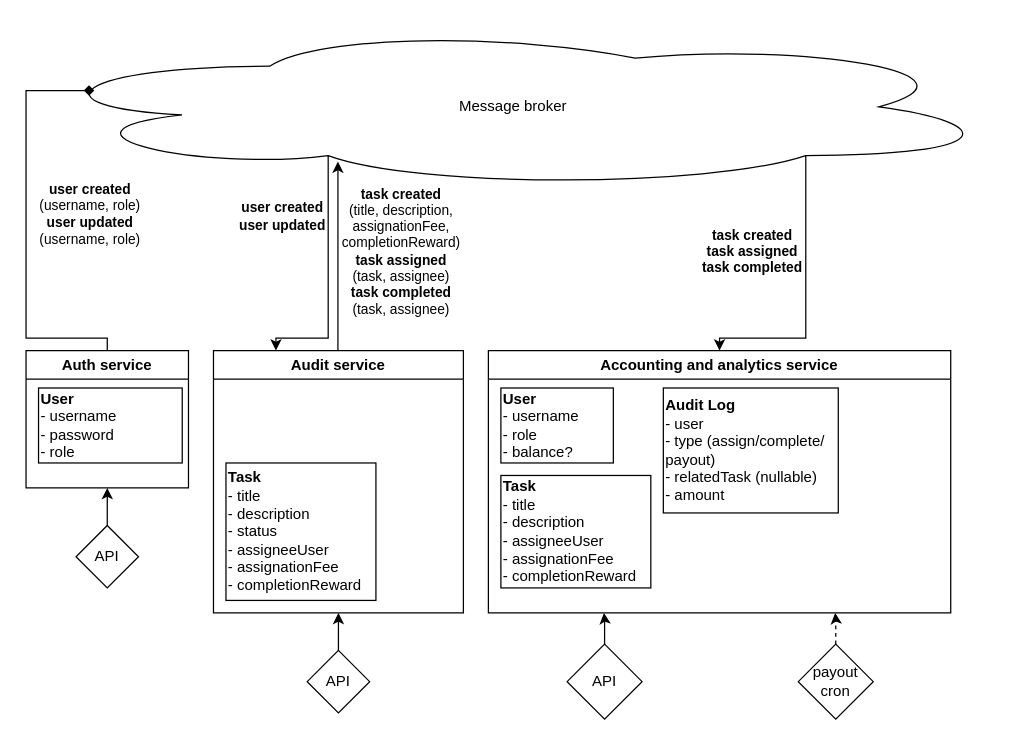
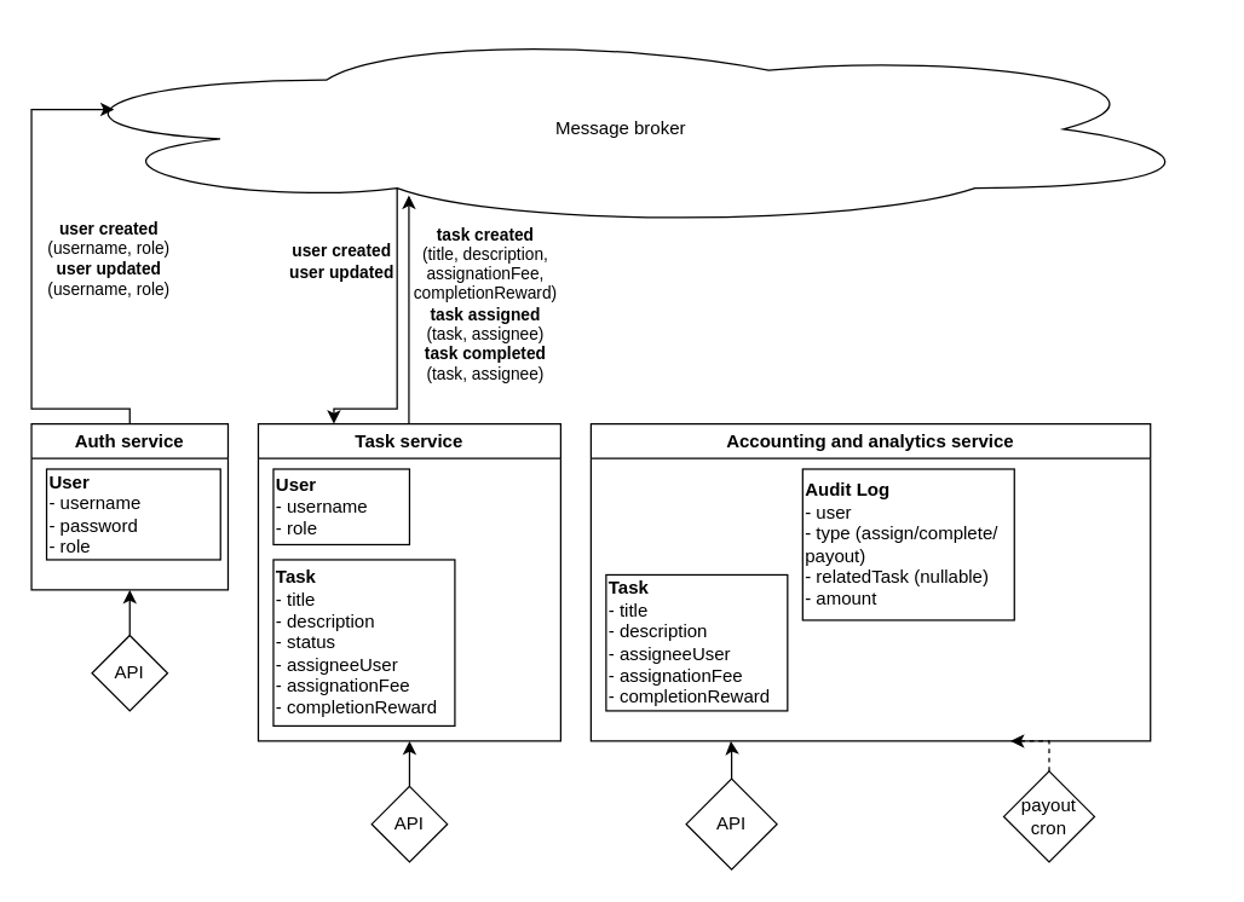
  <mxCell id="0" />
  <mxCell id="1" parent="0" />
  <mxCell id="2" style="edgeStyle=orthogonalEdgeStyle;rounded=0;orthogonalLoop=1;jettySize=auto;html=1;exitX=0.31;exitY=0.8;exitDx=0;exitDy=0;exitPerimeter=0;entryX=0.25;entryY=0;entryDx=0;entryDy=0;" edge="1" parent="1" source="6" target="13"><mxGeometry relative="1" as="geometry"><Array as="points"><mxPoint x="262" y="270" /><mxPoint x="220" y="270" /></Array></mxGeometry></mxCell>
  <mxCell id="3" value="&lt;b&gt;user created&lt;br style=&quot;border-color: var(--border-color);&quot;&gt;user updated&lt;br&gt;&lt;/b&gt;" style="edgeLabel;html=1;align=center;verticalAlign=middle;resizable=0;points=[];" vertex="1" connectable="0" parent="2"><mxGeometry x="-0.515" y="-3" relative="1" as="geometry"><mxPoint x="-34" as="offset" /></mxGeometry></mxCell>
- <mxCell id="4" style="edgeStyle=orthogonalEdgeStyle;rounded=0;orthogonalLoop=1;jettySize=auto;html=1;exitX=0.8;exitY=0.8;exitDx=0;exitDy=0;exitPerimeter=0;" edge="1" parent="1" source="6" target="16"><mxGeometry relative="1" as="geometry"><Array as="points"><mxPoint x="644" y="270" /><mxPoint x="575" y="270" /></Array></mxGeometry></mxCell>
- <mxCell id="5" value="&lt;b&gt;task created&lt;br&gt;task assigned&lt;br&gt;task completed&lt;/b&gt;" style="edgeLabel;html=1;align=center;verticalAlign=middle;resizable=0;points=[];" vertex="1" connectable="0" parent="4"><mxGeometry x="-0.248" y="-1" relative="1" as="geometry"><mxPoint x="-43" y="-9" as="offset" /></mxGeometry></mxCell>
  <mxCell id="6" value="Message broker" style="ellipse;shape=cloud;whiteSpace=wrap;html=1;" vertex="1" parent="1"><mxGeometry x="20" y="20" width="780" height="130" as="geometry" /></mxCell>
- <mxCell id="7" style="edgeStyle=orthogonalEdgeStyle;rounded=0;orthogonalLoop=1;jettySize=auto;html=1;entryX=0.07;entryY=0.4;entryDx=0;entryDy=0;entryPerimeter=0;exitX=0.5;exitY=0;exitDx=0;exitDy=0;endArrow=diamond;" edge="1" parent="1" source="9" target="6"><mxGeometry relative="1" as="geometry"><Array as="points"><mxPoint x="85" y="270" /><mxPoint x="20" y="270" /><mxPoint x="20" y="72" /></Array></mxGeometry></mxCell>
+ <mxCell id="7" style="edgeStyle=orthogonalEdgeStyle;rounded=0;orthogonalLoop=1;jettySize=auto;html=1;entryX=0.07;entryY=0.4;entryDx=0;entryDy=0;entryPerimeter=0;exitX=0.5;exitY=0;exitDx=0;exitDy=0;" edge="1" parent="1" source="9" target="6"><mxGeometry relative="1" as="geometry"><Array as="points"><mxPoint x="85" y="270" /><mxPoint x="20" y="270" /><mxPoint x="20" y="72" /></Array></mxGeometry></mxCell>
  <mxCell id="8" value="&lt;b style=&quot;border-color: var(--border-color);&quot;&gt;user created&lt;br style=&quot;border-color: var(--border-color);&quot;&gt;&lt;/b&gt;(username, role)&lt;br style=&quot;border-color: var(--border-color);&quot;&gt;&lt;b style=&quot;border-color: var(--border-color);&quot;&gt;user updated&lt;br style=&quot;border-color: var(--border-color);&quot;&gt;&lt;/b&gt;(username, role)" style="edgeLabel;html=1;align=center;verticalAlign=middle;resizable=0;points=[];" vertex="1" connectable="0" parent="7"><mxGeometry x="0.053" y="3" relative="1" as="geometry"><mxPoint x="53" y="-3" as="offset" /></mxGeometry></mxCell>
  <mxCell id="9" value="Auth service" style="swimlane;whiteSpace=wrap;html=1;" vertex="1" parent="1"><mxGeometry x="20" y="280" width="130" height="110" as="geometry" /></mxCell>
  <mxCell id="10" value="&lt;b&gt;User&lt;/b&gt;&lt;br&gt;- username&lt;br&gt;- password&lt;br&gt;- role" style="whiteSpace=wrap;html=1;align=left;" vertex="1" parent="9"><mxGeometry x="10" y="30" width="115" height="60" as="geometry" /></mxCell>
  <mxCell id="11" style="edgeStyle=orthogonalEdgeStyle;rounded=0;orthogonalLoop=1;jettySize=auto;html=1;entryX=0.32;entryY=0.837;entryDx=0;entryDy=0;entryPerimeter=0;" edge="1" parent="1" source="13" target="6"><mxGeometry relative="1" as="geometry"><Array as="points"><mxPoint x="270" y="180" /></Array></mxGeometry></mxCell>
  <mxCell id="12" value="&lt;b&gt;task created&lt;/b&gt;&lt;br&gt;(title, description, &lt;br&gt;assignationFee, &lt;br&gt;completionReward)&lt;br&gt;&lt;b&gt;task assigned&lt;/b&gt;&lt;br&gt;(task, assignee)&lt;br&gt;&lt;b&gt;task completed&lt;/b&gt;&lt;br&gt;(task, assignee)" style="edgeLabel;html=1;align=center;verticalAlign=middle;resizable=0;points=[];" vertex="1" connectable="0" parent="11"><mxGeometry x="0.349" y="-1" relative="1" as="geometry"><mxPoint x="49" y="22" as="offset" /></mxGeometry></mxCell>
- <mxCell id="13" value="Audit service" style="swimlane;whiteSpace=wrap;html=1;" vertex="1" parent="1"><mxGeometry x="170" y="280" width="200" height="210" as="geometry" /></mxCell>
+ <mxCell id="13" value="Task service" style="swimlane;whiteSpace=wrap;html=1;" vertex="1" parent="1"><mxGeometry x="170" y="280" width="200" height="210" as="geometry" /></mxCell>
+ <mxCell id="14" value="&lt;b&gt;User&lt;/b&gt;&lt;br&gt;- username&lt;br&gt;- role" style="whiteSpace=wrap;html=1;align=left;" vertex="1" parent="13"><mxGeometry x="10" y="30" width="90" height="50" as="geometry" /></mxCell>
  <mxCell id="15" value="&lt;b&gt;Task&lt;/b&gt;&lt;br&gt;- title&lt;br&gt;- description&lt;br&gt;- status&lt;br&gt;- assigneeUser&lt;br&gt;- assignationFee&lt;br&gt;- completionReward" style="whiteSpace=wrap;html=1;align=left;" vertex="1" parent="13"><mxGeometry x="10" y="90" width="120" height="110" as="geometry" /></mxCell>
  <mxCell id="16" value="Accounting and analytics service" style="swimlane;whiteSpace=wrap;html=1;" vertex="1" parent="1"><mxGeometry x="390" y="280" width="370" height="210" as="geometry" /></mxCell>
- <mxCell id="17" value="&lt;b&gt;User&lt;/b&gt;&lt;br&gt;- username&lt;br&gt;- role&lt;br&gt;- balance?" style="whiteSpace=wrap;html=1;align=left;" vertex="1" parent="16"><mxGeometry x="10" y="30" width="90" height="60" as="geometry" /></mxCell>
  <mxCell id="18" value="&lt;b&gt;Task&lt;/b&gt;&lt;br&gt;- title&lt;br&gt;- description&lt;br&gt;- assigneeUser&lt;br&gt;- assignationFee&lt;br&gt;- completionReward" style="whiteSpace=wrap;html=1;align=left;" vertex="1" parent="16"><mxGeometry x="10" y="100" width="120" height="90" as="geometry" /></mxCell>
  <mxCell id="19" value="&lt;b&gt;Audit Log&lt;br&gt;&lt;/b&gt;- user&lt;br&gt;- type (assign/complete/&lt;br&gt;payout)&lt;br&gt;- relatedTask (nullable)&lt;br&gt;- amount" style="whiteSpace=wrap;html=1;align=left;" vertex="1" parent="16"><mxGeometry x="140" y="30" width="140" height="100" as="geometry" /></mxCell>
  <mxCell id="20" style="edgeStyle=orthogonalEdgeStyle;rounded=0;orthogonalLoop=1;jettySize=auto;html=1;entryX=0.5;entryY=1;entryDx=0;entryDy=0;" edge="1" parent="1" source="21" target="9"><mxGeometry relative="1" as="geometry" /></mxCell>
  <mxCell id="21" value="API" style="rhombus;whiteSpace=wrap;html=1;" vertex="1" parent="1"><mxGeometry x="60" y="420" width="50" height="50" as="geometry" /></mxCell>
  <mxCell id="22" style="edgeStyle=orthogonalEdgeStyle;rounded=0;orthogonalLoop=1;jettySize=auto;html=1;entryX=0.5;entryY=1;entryDx=0;entryDy=0;" edge="1" parent="1" source="23" target="13"><mxGeometry relative="1" as="geometry" /></mxCell>
  <mxCell id="23" value="API" style="rhombus;whiteSpace=wrap;html=1;" vertex="1" parent="1"><mxGeometry x="245" y="520" width="50" height="50" as="geometry" /></mxCell>
  <mxCell id="24" style="edgeStyle=orthogonalEdgeStyle;rounded=0;orthogonalLoop=1;jettySize=auto;html=1;entryX=0.25;entryY=1;entryDx=0;entryDy=0;" edge="1" parent="1" source="25" target="16"><mxGeometry relative="1" as="geometry" /></mxCell>
  <mxCell id="25" value="API" style="rhombus;whiteSpace=wrap;html=1;" vertex="1" parent="1"><mxGeometry x="453" y="515" width="60" height="60" as="geometry" /></mxCell>
  <mxCell id="26" style="edgeStyle=orthogonalEdgeStyle;rounded=0;orthogonalLoop=1;jettySize=auto;html=1;entryX=0.75;entryY=1;entryDx=0;entryDy=0;dashed=1;" edge="1" parent="1" source="27" target="16"><mxGeometry relative="1" as="geometry" /></mxCell>
- <mxCell id="27" value="payout&lt;br&gt;cron" style="rhombus;whiteSpace=wrap;html=1;" vertex="1" parent="1"><mxGeometry x="638" y="515" width="60" height="60" as="geometry" /></mxCell>
+ <mxCell id="27" value="payout&lt;br&gt;cron" style="rhombus;whiteSpace=wrap;html=1;" vertex="1" parent="1"><mxGeometry x="663" y="510" width="60" height="60" as="geometry" /></mxCell>
